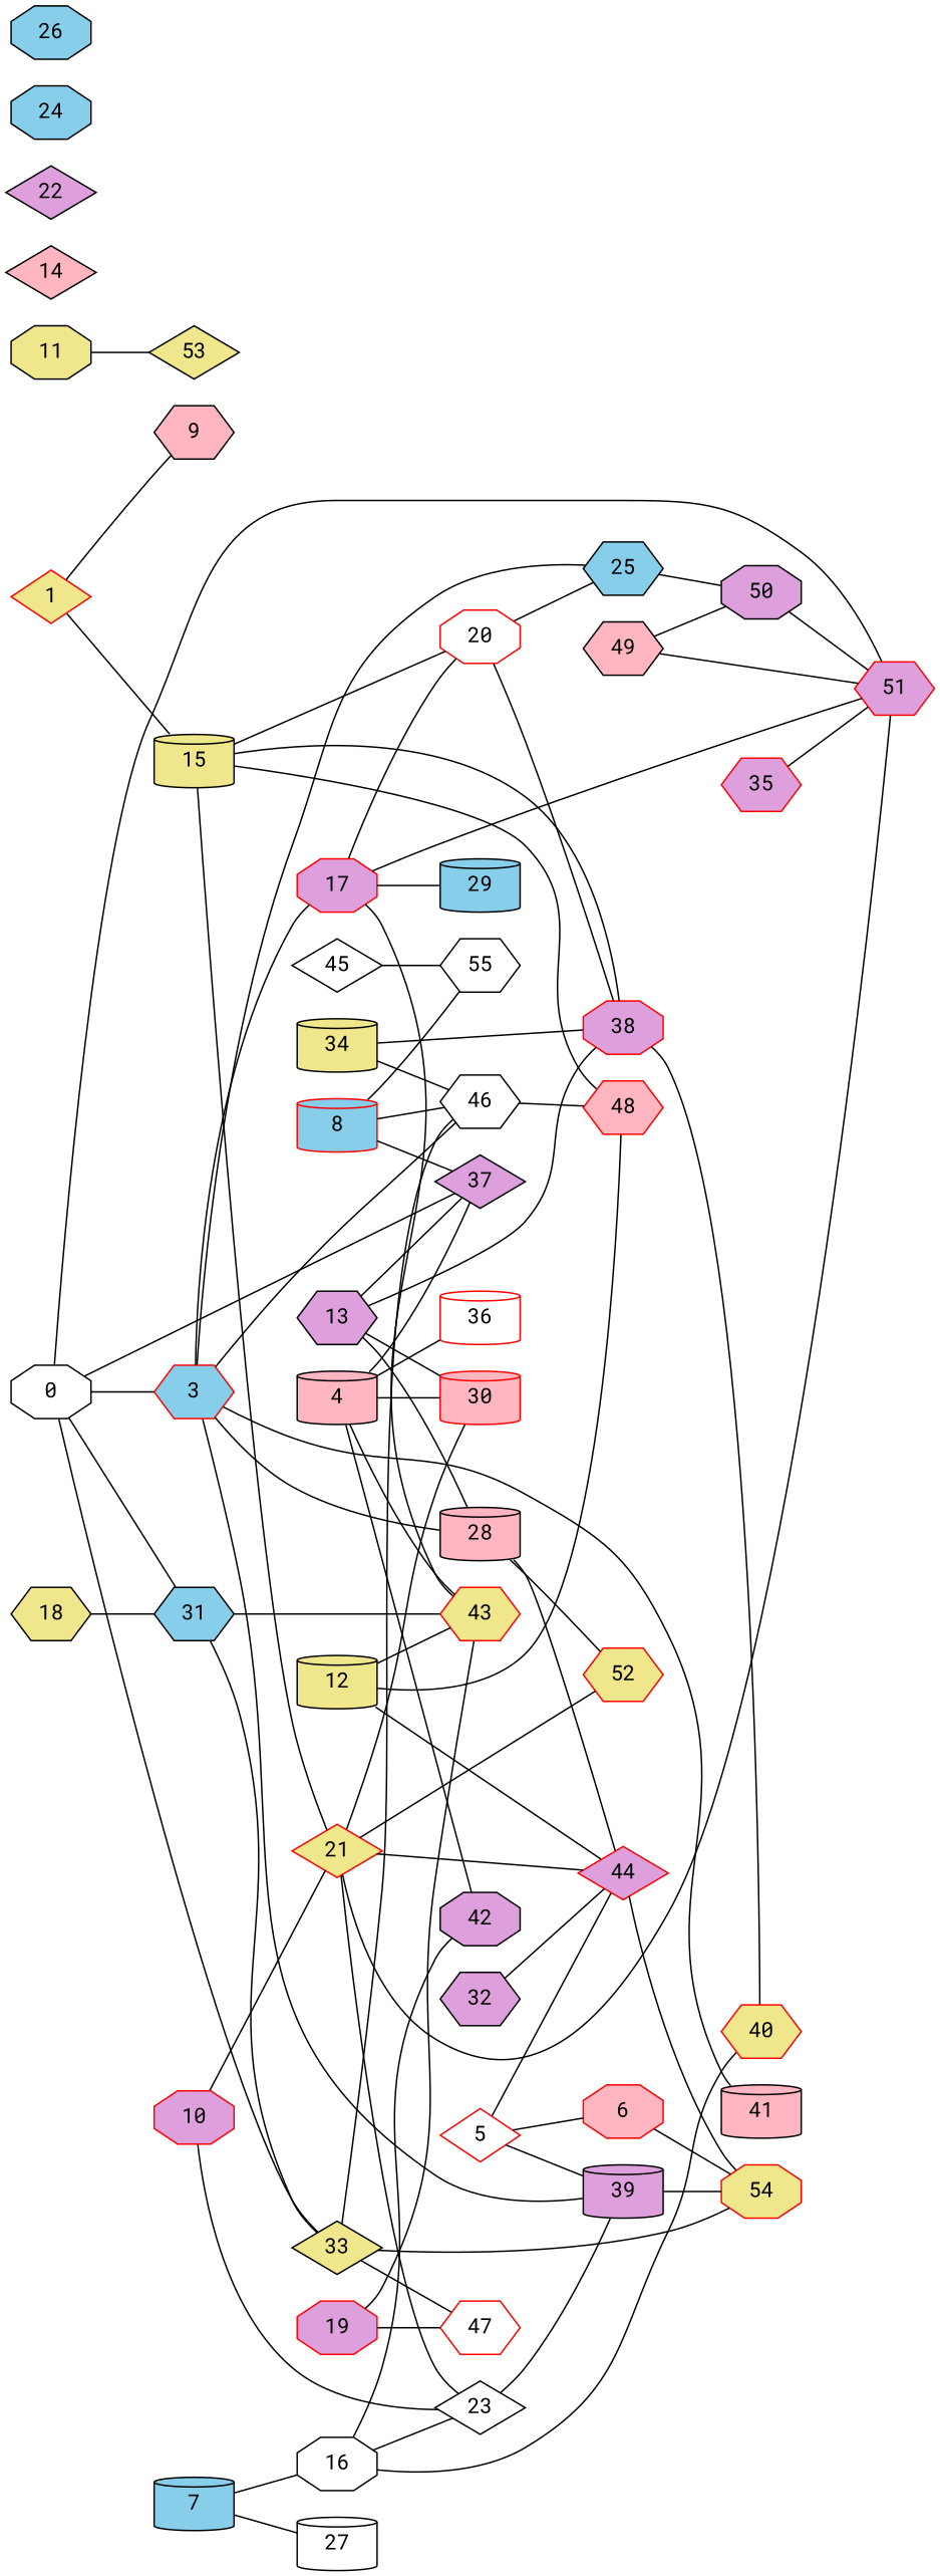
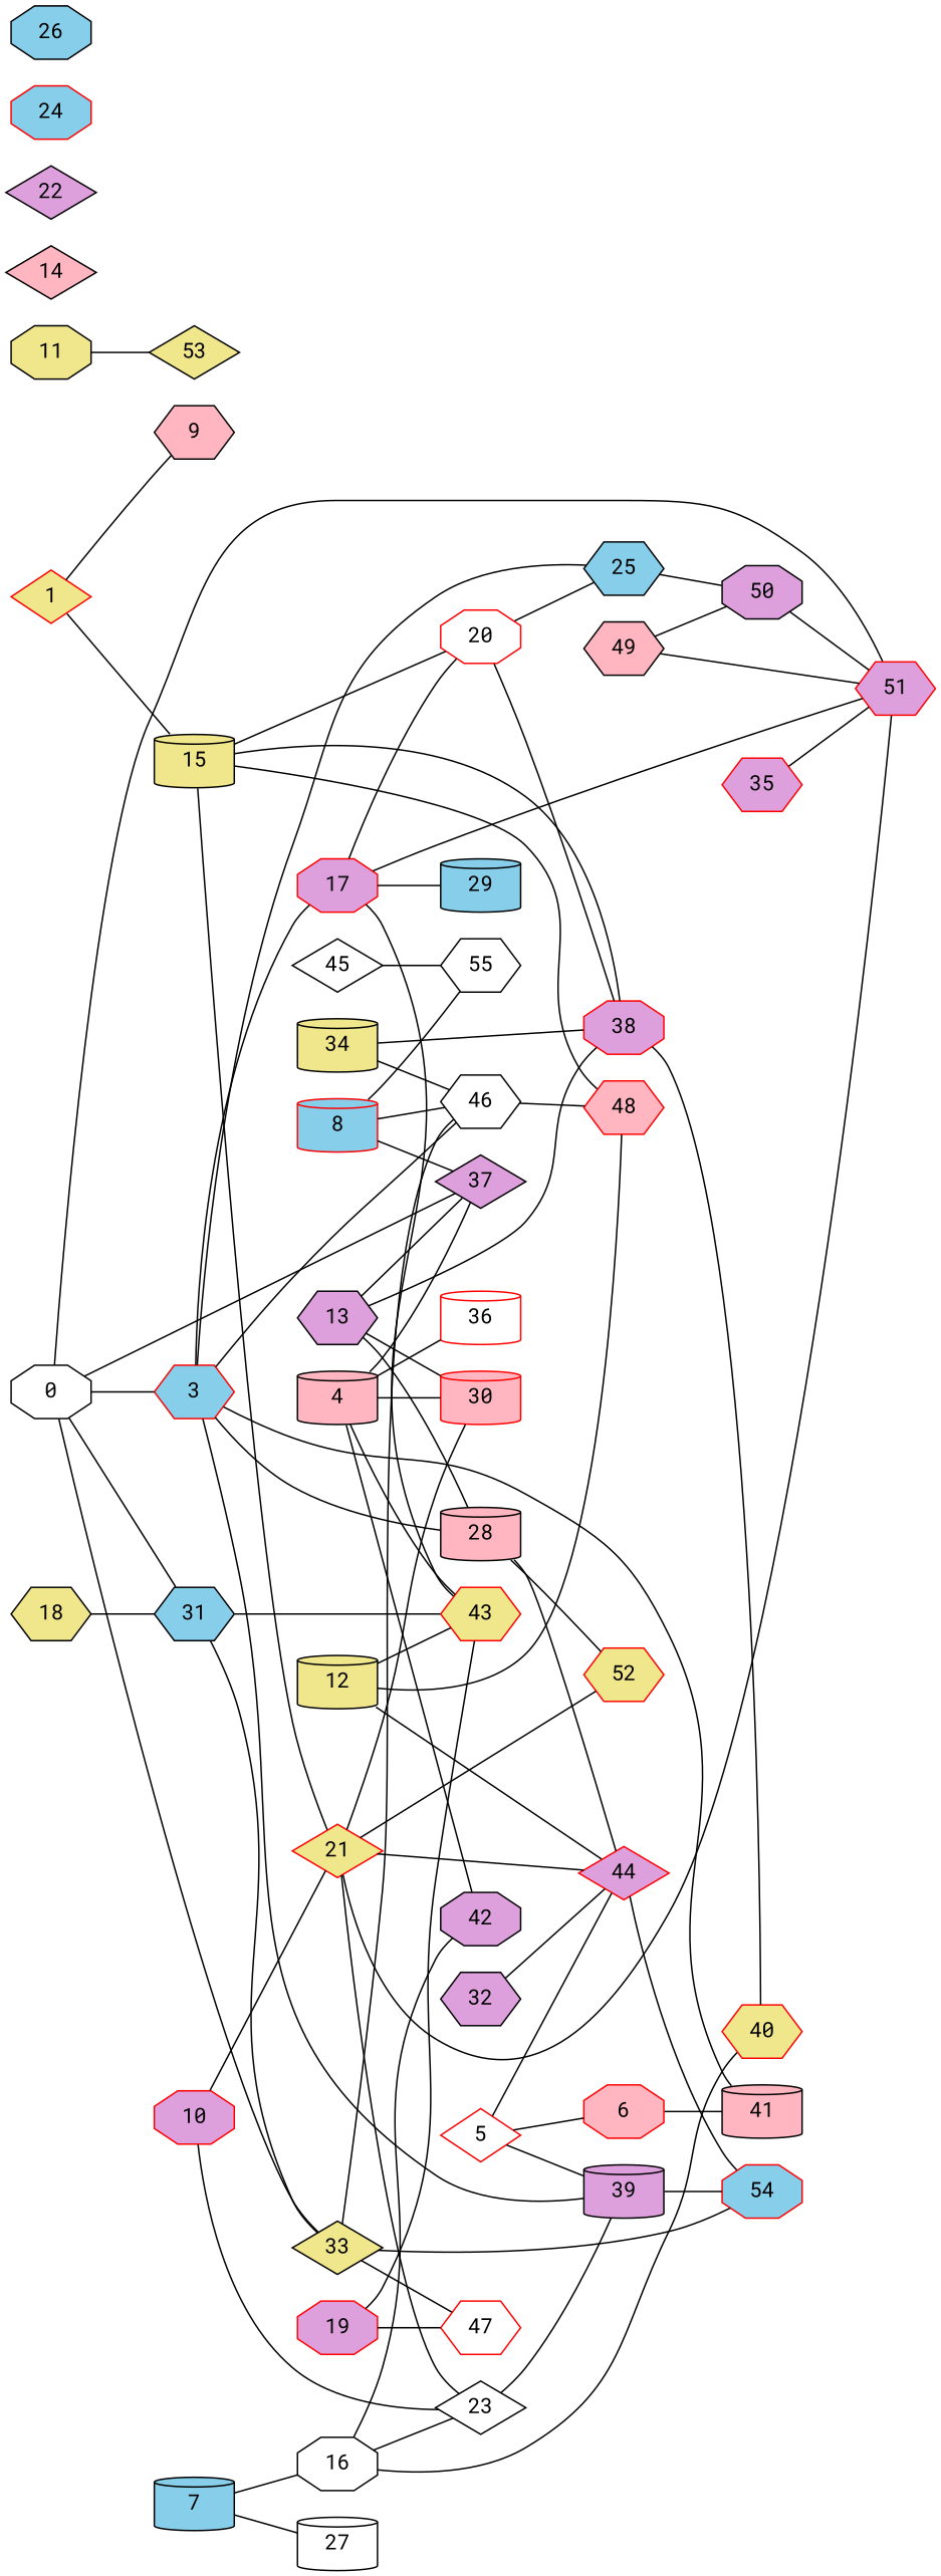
  graph {
    fontname="Roboto Mono"
    rankdir=LR
    node [color=black fillcolor=plum fontname="Roboto Mono" shape=hexagon style=filled]
    edge [fontname="Roboto Mono"]
    1 [color=red fillcolor=khaki shape=diamond]
    15 [fillcolor=khaki shape=cylinder]
    9 [fillcolor=lightpink]
    37 [shape=diamond]
    13
    28 [fillcolor=lightpink shape=cylinder]
    30 [color=red fillcolor=lightpink shape=cylinder]
    38 [color=red shape=octagon]
    21 [color=red fillcolor=khaki shape=diamond]
    48 [color=red fillcolor=lightpink]
    20 [color=red fillcolor=white shape=octagon]
    n12 [fillcolor=white label=0 shape=octagon]
    3 [color=red fillcolor=skyblue]
    31 [fillcolor=skyblue]
    33 [fillcolor=khaki shape=diamond]
    51 [color=red]
    17 [color=red shape=octagon]
    25 [fillcolor=skyblue]
    39 [shape=cylinder]
    41 [fillcolor=lightpink shape=cylinder]
    46 [fillcolor=white]
    43 [color=red fillcolor=khaki]
    47 [color=red fillcolor=white]
-   54 [color=red fillcolor=khaki shape=octagon]
+   54 [color=red fillcolor=skyblue shape=octagon]
    29 [fillcolor=skyblue shape=cylinder]
    50 [shape=octagon]
    44 [color=red shape=diamond]
    52 [color=red fillcolor=khaki]
    4 [fillcolor=lightpink shape=cylinder]
    36 [color=red fillcolor=white shape=cylinder]
    42 [shape=octagon]
    5 [color=red fillcolor=white shape=diamond]
    6 [color=red fillcolor=lightpink shape=octagon]
    7 [fillcolor=skyblue shape=cylinder]
    16 [fillcolor=white shape=octagon]
    27 [fillcolor=white shape=cylinder]
    23 [fillcolor=white shape=diamond]
    40 [color=red fillcolor=khaki]
    8 [color=red fillcolor=skyblue shape=cylinder]
    55 [fillcolor=white]
    10 [color=red shape=octagon]
    11 [fillcolor=khaki shape=octagon]
    53 [fillcolor=khaki shape=diamond]
    12 [fillcolor=khaki shape=cylinder]
    14 [fillcolor=lightpink shape=diamond]
    18 [fillcolor=khaki]
    19 [color=red shape=octagon]
    22 [shape=diamond]
-   24 [fillcolor=skyblue shape=octagon]
+   24 [color=red fillcolor=skyblue shape=octagon]
    26 [fillcolor=skyblue shape=octagon]
    32
    34 [fillcolor=khaki shape=cylinder]
    35 [color=red]
    45 [fillcolor=white shape=diamond]
    49 [fillcolor=lightpink]
    1 -- 15
    1 -- 9
    15 -- 38
    15 -- 21
    15 -- 48
    15 -- 20
    13 -- 37
    13 -- 28
    13 -- 30
    13 -- 38
    28 -- 44
    28 -- 52
    38 -- 40
    21 -- 30
    21 -- 51
    21 -- 44
    21 -- 52
    21 -- 23
    20 -- 38
    20 -- 25
    n12 -- 37
    n12 -- 3
    n12 -- 31
    n12 -- 33
    n12 -- 51
    3 -- 28
    3 -- 17
    3 -- 25
    3 -- 39
    3 -- 41
    3 -- 46
    31 -- 33
    31 -- 43
    33 -- 46
    33 -- 47
    33 -- 54
    17 -- 20
    17 -- 51
    17 -- 43
    17 -- 29
    25 -- 50
    39 -- 54
    46 -- 48
    50 -- 51
    44 -- 54
    4 -- 37
    4 -- 30
    4 -- 43
    4 -- 36
    4 -- 42
    5 -- 39
    5 -- 44
    5 -- 6
-   6 -- 54
+   6 -- 41
    7 -- 16
    7 -- 27
    16 -- 42
    16 -- 23
    16 -- 40
    23 -- 39
    8 -- 37
    8 -- 46
    8 -- 55
    10 -- 21
    10 -- 23
    11 -- 53
    12 -- 48
    12 -- 43
    12 -- 44
    18 -- 31
    19 -- 43
    19 -- 47
    32 -- 44
    34 -- 38
    34 -- 46
    35 -- 51
    45 -- 55
    49 -- 51
    49 -- 50
  }
